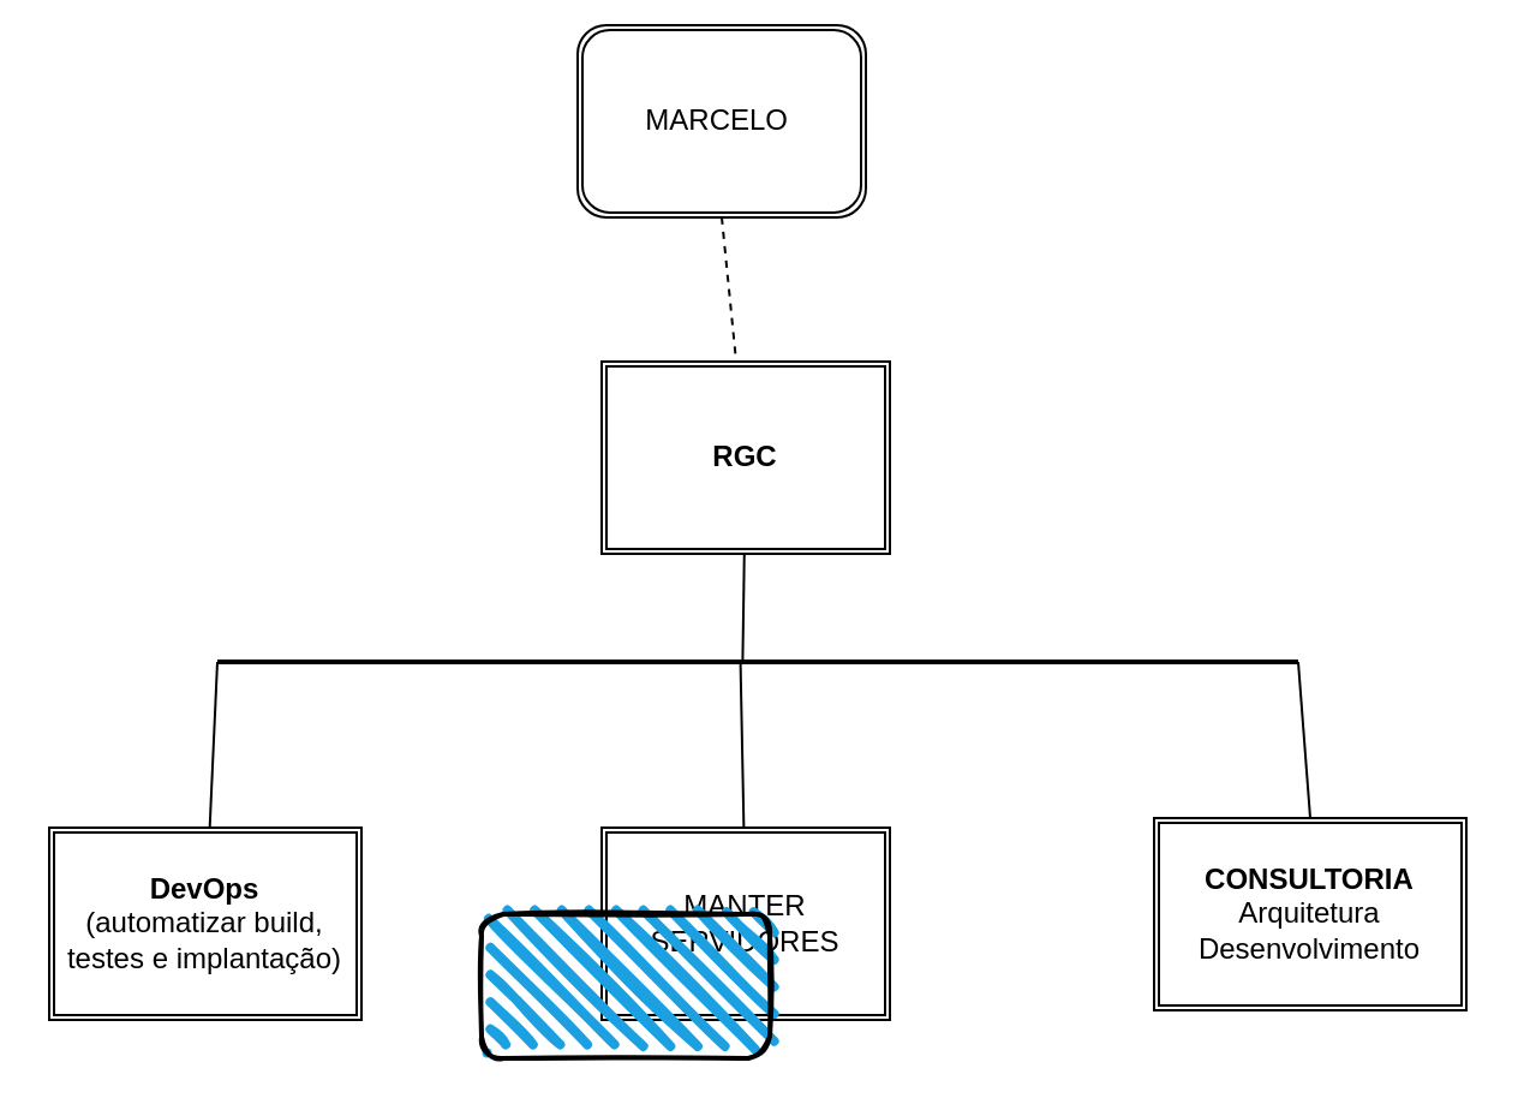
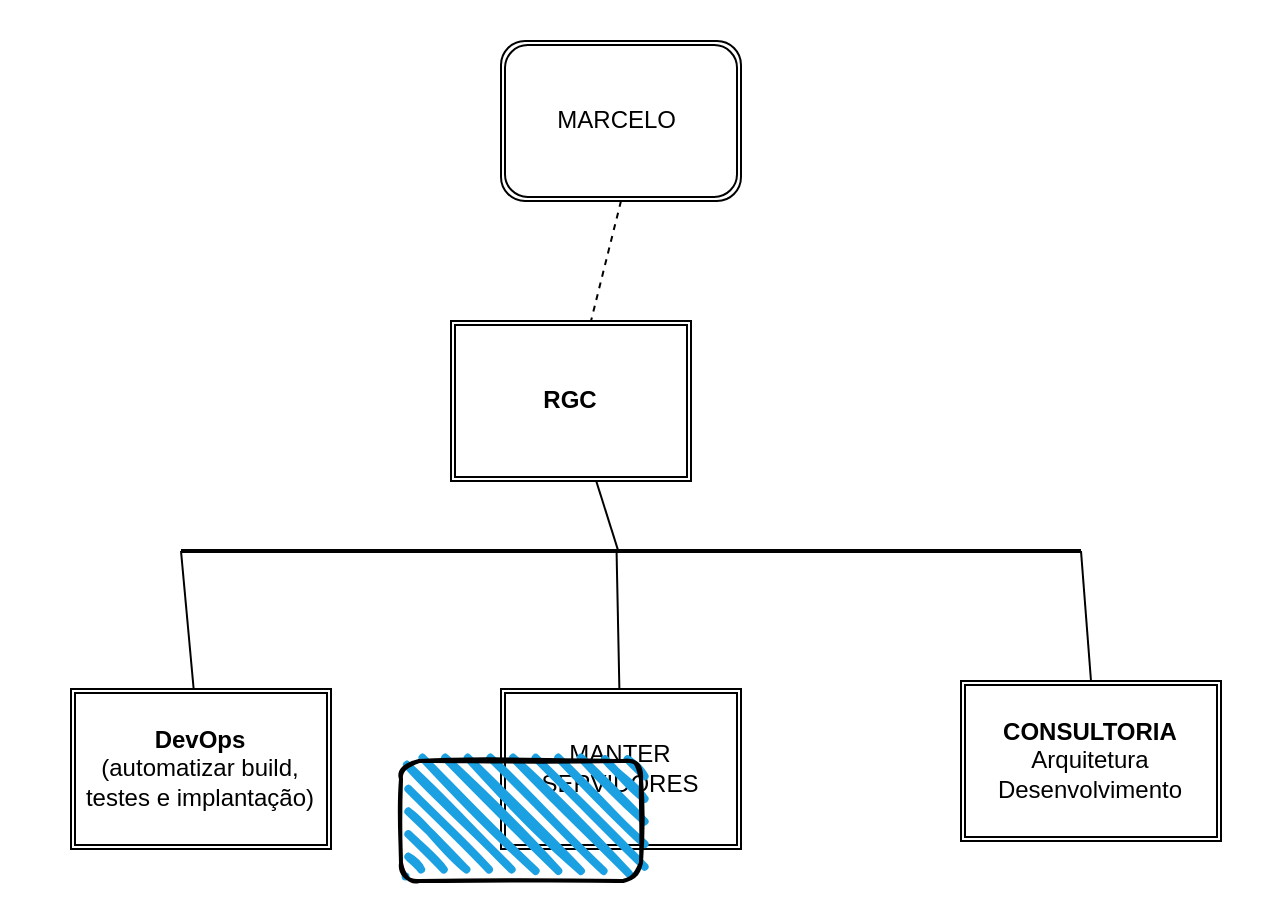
  <mxCell id="0" />
  <mxCell id="1" parent="0" />
- <mxCell id="2" value="&lt;b&gt;RGC&lt;/b&gt;" style="shape=ext;double=1;rounded=0;whiteSpace=wrap;html=1;" vertex="1" parent="1"><mxGeometry x="250" y="150" width="120" height="80" as="geometry" /></mxCell>
+ <mxCell id="2" value="&lt;b&gt;RGC&lt;/b&gt;" style="shape=ext;double=1;rounded=0;whiteSpace=wrap;html=1;" vertex="1" parent="1"><mxGeometry x="225" y="160" width="120" height="80" as="geometry" /></mxCell>
  <mxCell id="3" style="edgeStyle=none;rounded=0;orthogonalLoop=1;jettySize=auto;html=1;exitX=0.5;exitY=1;exitDx=0;exitDy=0;endArrow=none;startFill=0;dashed=1;" edge="1" parent="1" source="4" target="2"><mxGeometry relative="1" as="geometry" /></mxCell>
- <mxCell id="4" value="MARCELO&amp;nbsp;" style="shape=ext;double=1;rounded=1;whiteSpace=wrap;html=1;" vertex="1" parent="1"><mxGeometry x="240" y="10" width="120" height="80" as="geometry" /></mxCell>
+ <mxCell id="4" value="MARCELO&amp;nbsp;" style="shape=ext;double=1;rounded=1;whiteSpace=wrap;html=1;" vertex="1" parent="1"><mxGeometry x="250" y="20" width="120" height="80" as="geometry" /></mxCell>
  <mxCell id="5" style="edgeStyle=none;rounded=0;orthogonalLoop=1;jettySize=auto;html=1;exitX=0.484;exitY=0.6;exitDx=0;exitDy=0;exitPerimeter=0;endArrow=none;startFill=0;" edge="1" parent="1" source="8" target="9"><mxGeometry relative="1" as="geometry" /></mxCell>
  <mxCell id="6" style="edgeStyle=none;rounded=0;orthogonalLoop=1;jettySize=auto;html=1;entryX=0.5;entryY=0;entryDx=0;entryDy=0;exitX=1;exitY=0.5;exitDx=0;exitDy=0;exitPerimeter=0;endArrow=none;startFill=0;" edge="1" parent="1" source="8" target="11"><mxGeometry relative="1" as="geometry" /></mxCell>
  <mxCell id="7" style="edgeStyle=none;rounded=0;orthogonalLoop=1;jettySize=auto;html=1;exitX=0;exitY=0.5;exitDx=0;exitDy=0;exitPerimeter=0;endArrow=none;startFill=0;" edge="1" parent="1" source="8" target="12"><mxGeometry relative="1" as="geometry" /></mxCell>
  <mxCell id="8" value="" style="line;strokeWidth=2;html=1;" vertex="1" parent="1"><mxGeometry x="90" y="270" width="450" height="10" as="geometry" /></mxCell>
  <mxCell id="9" value="MANTER SERVIDORES" style="shape=ext;double=1;rounded=0;whiteSpace=wrap;html=1;" vertex="1" parent="1"><mxGeometry x="250" y="344" width="120" height="80" as="geometry" /></mxCell>
  <mxCell id="10" style="edgeStyle=none;rounded=0;orthogonalLoop=1;jettySize=auto;html=1;entryX=0.486;entryY=0.517;entryDx=0;entryDy=0;entryPerimeter=0;endArrow=none;endFill=0;startFill=0;" edge="1" parent="1" source="2" target="8"><mxGeometry relative="1" as="geometry" /></mxCell>
  <mxCell id="11" value="&lt;b&gt;CONSULTORIA&lt;/b&gt;&lt;br&gt;Arquitetura&lt;div&gt;Desenvolvimento&lt;/div&gt;" style="shape=ext;double=1;rounded=0;whiteSpace=wrap;html=1;" vertex="1" parent="1"><mxGeometry x="480" y="340" width="130" height="80" as="geometry" /></mxCell>
- <mxCell id="12" value="&lt;b&gt;DevOps&lt;/b&gt;&lt;div&gt;(automatizar build, testes e implantação)&lt;/div&gt;" style="shape=ext;double=1;rounded=0;whiteSpace=wrap;html=1;" vertex="1" parent="1"><mxGeometry x="20" y="344" width="130" height="80" as="geometry" /></mxCell>
+ <mxCell id="12" value="&lt;b&gt;DevOps&lt;/b&gt;&lt;div&gt;(automatizar build, testes e implantação)&lt;/div&gt;" style="shape=ext;double=1;rounded=0;whiteSpace=wrap;html=1;" vertex="1" parent="1"><mxGeometry x="35" y="344" width="130" height="80" as="geometry" /></mxCell>
  <mxCell id="13" value="" style="rounded=1;whiteSpace=wrap;html=1;strokeWidth=2;fillWeight=4;hachureGap=8;hachureAngle=45;fillColor=#1ba1e2;sketch=1;" vertex="1" parent="1"><mxGeometry x="200" y="380" width="120" height="60" as="geometry" /></mxCell>
